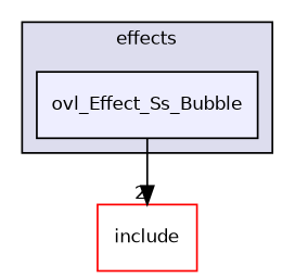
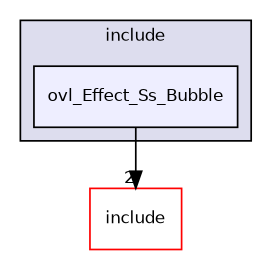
  digraph {
    compound=true
    node [fontname=Helvetica fontsize=10 shape=box style=filled]
    n1 [fillcolor="#eeeeff" label=ovl_Effect_Ss_Bubble pencolor=black]
    n2 [color=red fillcolor=white label=include]
    subgraph cluster_1 {
      bgcolor="#ddddee"
      fontname=Helvetica
      fontsize=10
-     label=effects
+     label=include
      pencolor=black
      n1
    }
    n1 -> n2 [headlabel=2 labeldistance=1.5 labelfontname=Helvetica labelfontsize=10]
  }
